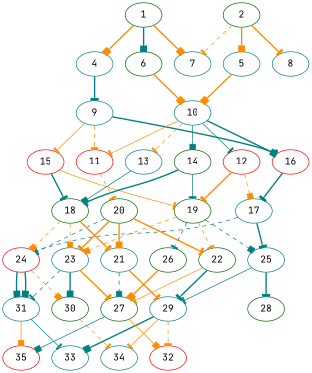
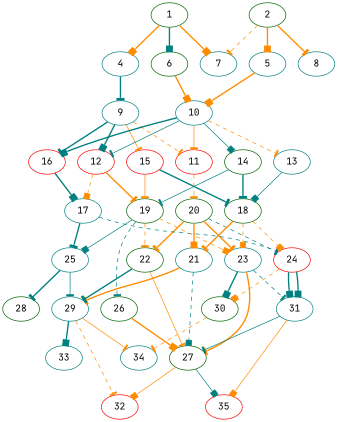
  digraph {
    fontname="JetBrains Mono"
    node [alpha=0.05 color=teal fontname="JetBrains Mono"]
    edge [arrowhead=tee color=darkorange fontname="JetBrains Mono" style=bold]
    1 [color=darkgreen expect_size=26236928]
    4 [alpha=0.13 expect_size=38632448]
    6 [alpha=0.08 color=darkgreen expect_size=50238464]
    7 [alpha=0.02 expect_size=44396544]
    9 [alpha=0.17 expect_size=45047808]
    10 [alpha=0.10 expect_size=12473344]
    11 [alpha=0.04 color=red expect_size=11956224]
    12 [alpha=0.16 color=red expect_size=22714368]
    15 [alpha=0.03 color=red expect_size=35460096]
    16 [alpha=0.07 color=red expect_size=27658240]
    13 [alpha=0.06 expect_size=6098944]
    14 [alpha=0.11 color=darkgreen expect_size=50964480]
    2 [alpha=0.13 color=darkgreen expect_size=33284096]
    5 [alpha=0.17 expect_size=14405632]
    8 [alpha=0.02 expect_size=11859968]
    20 [alpha=0.14 color=darkgreen expect_size=49223680]
    17 [alpha=0.18 expect_size=45731840]
    19 [alpha=0.12 color=darkgreen expect_size=8613888]
    18 [color=darkgreen expect_size=49983488]
    24 [alpha=0.19 color=red expect_size=38766592]
    21 [expect_size=25336832]
    23 [alpha=0.06 expect_size=25375744]
    22 [alpha=0.07 color=darkgreen expect_size=35508224]
    25 [alpha=0.16 expect_size=16801792]
    26 [alpha=0.11 color=darkgreen expect_size=23628800]
    30 [alpha=0.06 color=darkgreen expect_size=28001280]
    31 [alpha=0.04 expect_size=13176832]
    29 [alpha=0.11 expect_size=47616000]
    27 [alpha=0.04 color=darkgreen expect_size=40436736]
    28 [alpha=0.19 color=darkgreen expect_size=36110336]
    34 [alpha=0.00 expect_size=8996864]
    35 [alpha=0.18 color=red expect_size=6489088]
    33 [alpha=0.15 expect_size=41738240]
    32 [alpha=0.09 color=red expect_size=24137728]
    1 -> 4 [arrowhead=box]
    1 -> 6 [arrowhead=box color=teal]
    1 -> 7 [arrowhead=box]
    4 -> 9 [color=teal]
    6 -> 10 [arrowhead=box]
    9 -> 11 [style=dashed]
+   9 -> 12 [arrowhead=box color=teal]
    9 -> 15 [style=solid]
    9 -> 16 [color=teal]
    10 -> 11 [style=solid]
    10 -> 12 [color=teal style=solid]
    10 -> 16 [arrowhead=box color=teal]
    10 -> 13 [style=dashed]
    10 -> 14 [arrowhead=box color=teal style=solid]
    11 -> 20 [style=dashed]
    12 -> 17 [arrowhead=box style=dashed]
    12 -> 19
    15 -> 19 [style=solid]
    15 -> 18 [color=teal]
-   16 -> 17 [color=teal]
+   16 -> 17 [arrowhead=box color=teal]
    13 -> 18 [arrowhead=box color=teal style=solid]
    14 -> 19 [color=teal style=solid]
    14 -> 18 [color=teal]
    2 -> 7 [style=dashed]
    2 -> 5 [arrowhead=box]
    2 -> 8
    5 -> 10 [arrowhead=box]
    20 -> 24 [color=teal style=dashed]
    20 -> 21 [arrowhead=box]
    20 -> 23
    20 -> 22
    17 -> 24 [color=teal style=dashed]
    17 -> 25 [color=teal]
    19 -> 23 [arrowhead=box style=dashed]
    19 -> 22 [style=dashed]
-   19 -> 25 [arrowhead=box color=teal style=dashed]
+   19 -> 25 [arrowhead=box color=teal style=solid]
    19 -> 26 [color=teal style=dashed]
    18 -> 24 [arrowhead=box style=dashed]
    18 -> 21
    18 -> 23 [arrowhead=box style=dashed]
    24 -> 30 [arrowhead=box style=dashed]
    24 -> 31 [arrowhead=box color=teal]
    24 -> 31 [arrowhead=box color=teal]
    21 -> 29
    21 -> 27 [arrowhead=box color=teal style=dashed]
    23 -> 30 [arrowhead=box color=teal]
    23 -> 31 [color=teal style=dashed]
    23 -> 27
    22 -> 29 [color=teal]
    22 -> 27 [style=solid]
    25 -> 29 [color=teal style=solid]
    25 -> 28 [color=teal]
    26 -> 27 [arrowhead=box]
    30 -> 34 [style=dashed]
    31 -> 35 [arrowhead=box style=solid]
-   31 -> 33 [color=teal style=solid]
+   31 -> 27 [color=teal style=solid]
    29 -> 34 [style=solid]
    29 -> 33 [arrowhead=box color=teal]
    29 -> 32 [style=dashed]
    27 -> 35 [arrowhead=box color=teal style=solid]
    27 -> 32 [arrowhead=box style=solid]
  }
